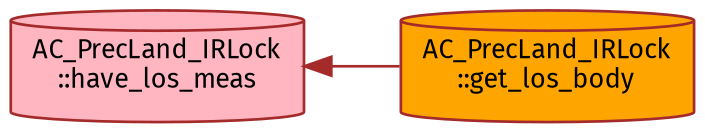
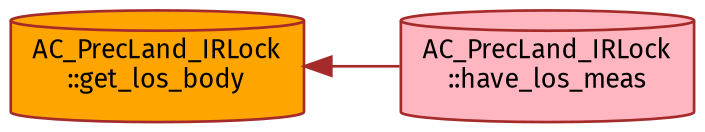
  digraph {
    rankdir=LR
    fontname="Fira Sans"
    node [color=brown fontname="Fira Sans" fontsize=10 shape=cylinder style=filled]
    n1 [fillcolor=lightpink fontcolor=black height=0.2 label="AC_PrecLand_IRLock\l::have_los_meas" width=0.4]
    n2 [fillcolor=orange height=0.2 label="AC_PrecLand_IRLock\l::get_los_body" width=0.4]
-   n1 -> n2 [color=brown dir=back fontname="Fira Sans" fontsize=10 labelfontname=Helvetica labelfontsize=10 style=solid]
+   n2 -> n1 [color=brown dir=back fontname="Fira Sans" fontsize=10 labelfontname=Helvetica labelfontsize=10 style=solid]
  }
